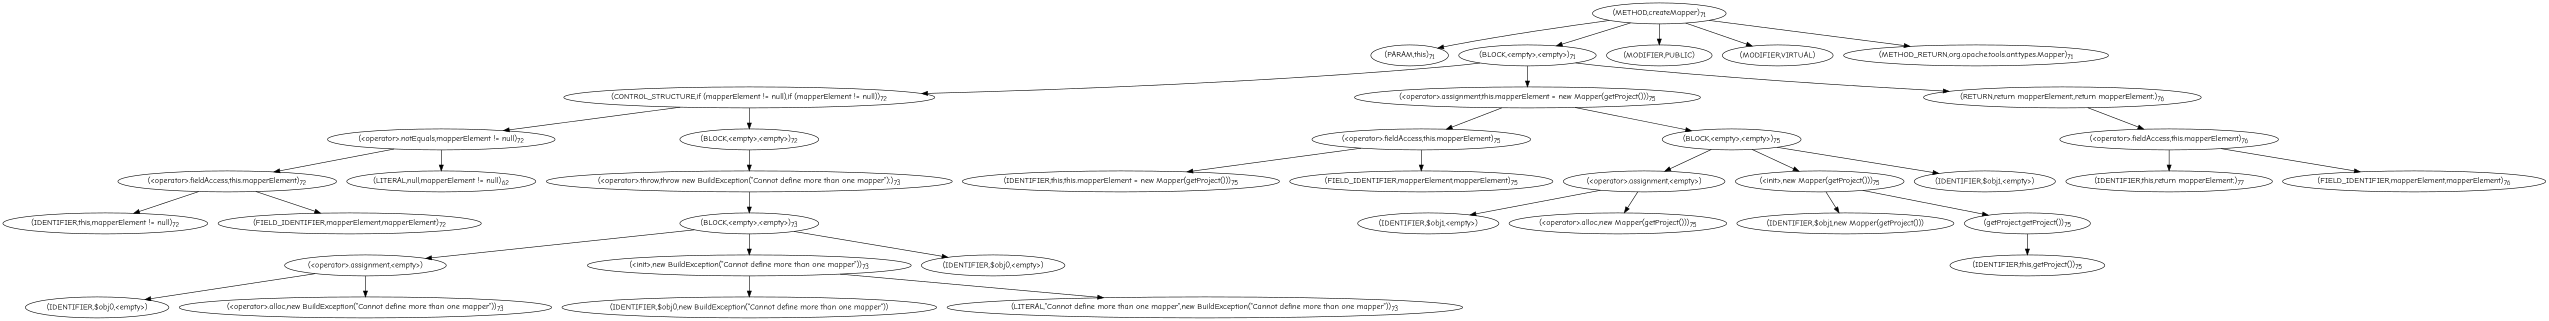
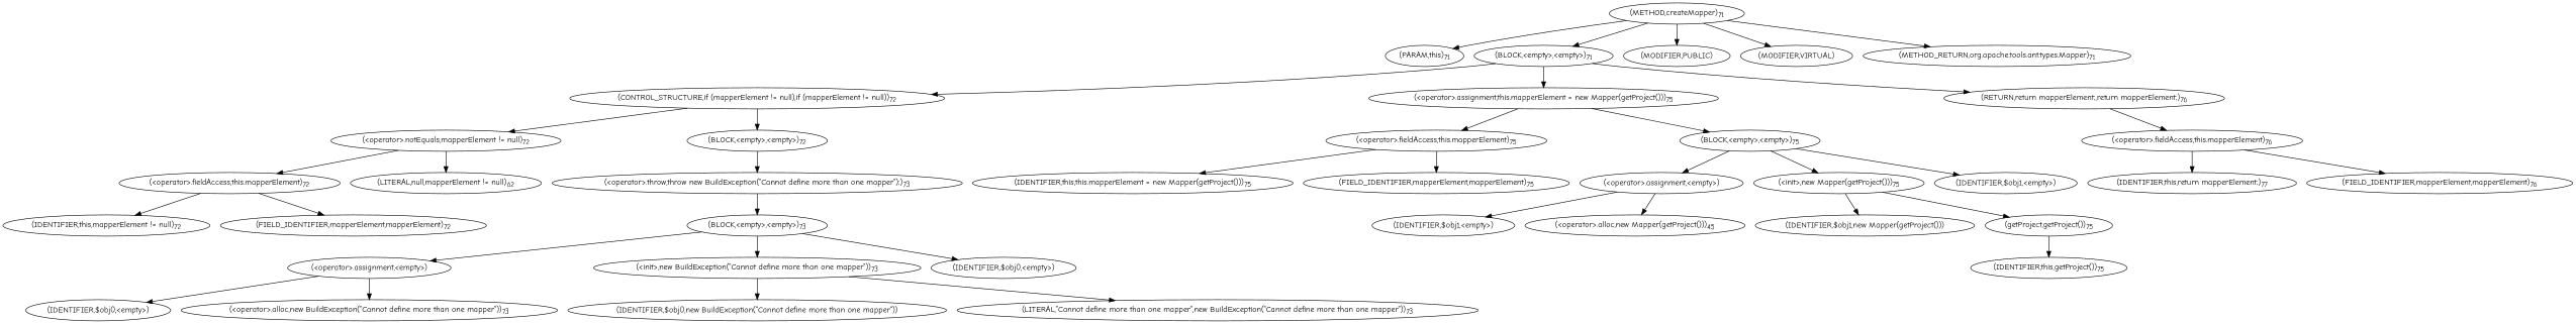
  digraph {
    fontname="Comic Neue"
    node [fontname="Comic Neue"]
    edge [fontname="Comic Neue"]
    n1 [label=<(METHOD,createMapper)<SUB>71</SUB>>]
    n2 [label=<(PARAM,this)<SUB>71</SUB>>]
    n3 [label=<(BLOCK,&lt;empty&gt;,&lt;empty&gt;)<SUB>71</SUB>>]
    n4 [label=<(MODIFIER,PUBLIC)>]
    n5 [label=<(MODIFIER,VIRTUAL)>]
    n6 [label=<(METHOD_RETURN,org.apache.tools.ant.types.Mapper)<SUB>71</SUB>>]
    n7 [label=<(CONTROL_STRUCTURE,if (mapperElement != null),if (mapperElement != null))<SUB>72</SUB>>]
    n8 [label=<(&lt;operator&gt;.assignment,this.mapperElement = new Mapper(getProject()))<SUB>75</SUB>>]
    n9 [label=<(RETURN,return mapperElement;,return mapperElement;)<SUB>76</SUB>>]
    n10 [label=<(&lt;operator&gt;.notEquals,mapperElement != null)<SUB>72</SUB>>]
    n11 [label=<(BLOCK,&lt;empty&gt;,&lt;empty&gt;)<SUB>72</SUB>>]
    n12 [label=<(&lt;operator&gt;.fieldAccess,this.mapperElement)<SUB>75</SUB>>]
    n13 [label=<(BLOCK,&lt;empty&gt;,&lt;empty&gt;)<SUB>75</SUB>>]
    n14 [label=<(&lt;operator&gt;.fieldAccess,this.mapperElement)<SUB>76</SUB>>]
    n15 [label=<(&lt;operator&gt;.fieldAccess,this.mapperElement)<SUB>72</SUB>>]
    n16 [label=<(LITERAL,null,mapperElement != null)<SUB>62</SUB>>]
    n17 [label=<(&lt;operator&gt;.throw,throw new BuildException(&quot;Cannot define more than one mapper&quot;);)<SUB>73</SUB>>]
    n18 [label=<(IDENTIFIER,this,mapperElement != null)<SUB>72</SUB>>]
    n19 [label=<(FIELD_IDENTIFIER,mapperElement,mapperElement)<SUB>72</SUB>>]
    n20 [label=<(BLOCK,&lt;empty&gt;,&lt;empty&gt;)<SUB>73</SUB>>]
    n21 [label=<(&lt;operator&gt;.assignment,&lt;empty&gt;)>]
    n22 [label=<(&lt;init&gt;,new BuildException(&quot;Cannot define more than one mapper&quot;))<SUB>73</SUB>>]
    n23 [label=<(IDENTIFIER,$obj0,&lt;empty&gt;)>]
    n24 [label=<(IDENTIFIER,$obj0,&lt;empty&gt;)>]
    n25 [label=<(&lt;operator&gt;.alloc,new BuildException(&quot;Cannot define more than one mapper&quot;))<SUB>73</SUB>>]
    n26 [label=<(IDENTIFIER,$obj0,new BuildException(&quot;Cannot define more than one mapper&quot;))>]
    n27 [label=<(LITERAL,&quot;Cannot define more than one mapper&quot;,new BuildException(&quot;Cannot define more than one mapper&quot;))<SUB>73</SUB>>]
    n28 [label=<(IDENTIFIER,this,this.mapperElement = new Mapper(getProject()))<SUB>75</SUB>>]
    n29 [label=<(FIELD_IDENTIFIER,mapperElement,mapperElement)<SUB>75</SUB>>]
    n30 [label=<(&lt;operator&gt;.assignment,&lt;empty&gt;)>]
    n31 [label=<(&lt;init&gt;,new Mapper(getProject()))<SUB>75</SUB>>]
    n32 [label=<(IDENTIFIER,$obj1,&lt;empty&gt;)>]
    n33 [label=<(IDENTIFIER,$obj1,&lt;empty&gt;)>]
-   n34 [label=<(&lt;operator&gt;.alloc,new Mapper(getProject()))<SUB>75</SUB>>]
+   n34 [label=<(&lt;operator&gt;.alloc,new Mapper(getProject()))<SUB>45</SUB>>]
    n35 [label=<(IDENTIFIER,$obj1,new Mapper(getProject()))>]
    n36 [label=<(getProject,getProject())<SUB>75</SUB>>]
    n37 [label=<(IDENTIFIER,this,getProject())<SUB>75</SUB>>]
    n38 [label=<(IDENTIFIER,this,return mapperElement;)<SUB>77</SUB>>]
    n39 [label=<(FIELD_IDENTIFIER,mapperElement,mapperElement)<SUB>76</SUB>>]
    n1 -> n2
    n1 -> n3
    n1 -> n4
    n1 -> n5
    n1 -> n6
    n3 -> n7
    n3 -> n8
    n3 -> n9
    n7 -> n10
    n7 -> n11
    n8 -> n12
    n8 -> n13
    n9 -> n14
    n10 -> n15
    n10 -> n16
    n11 -> n17
    n12 -> n28
    n12 -> n29
    n13 -> n30
    n13 -> n31
    n13 -> n32
    n14 -> n38
    n14 -> n39
    n15 -> n18
    n15 -> n19
    n17 -> n20
    n20 -> n21
    n20 -> n22
    n20 -> n23
    n21 -> n24
    n21 -> n25
    n22 -> n26
    n22 -> n27
    n30 -> n33
    n30 -> n34
    n31 -> n35
    n31 -> n36
    n36 -> n37
  }
